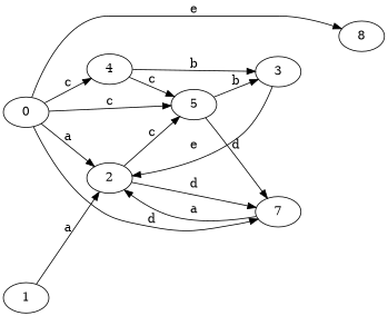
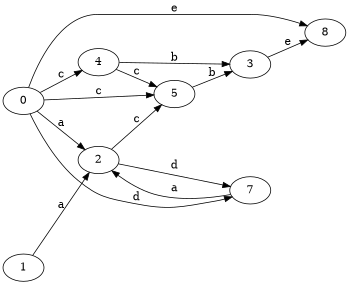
  strict digraph {
    rankdir=LR
    0
    2
    4
    5
    7
    8
    3
    1
    0 -> 2 [label=a]
    0 -> 4 [label=c]
    0 -> 5 [label=c]
    0 -> 7 [label=d]
    0 -> 8 [label=e]
    2 -> 5 [label=c]
    2 -> 7 [label=d]
    4 -> 5 [label=c]
    4 -> 3 [label=b]
-   5 -> 7 [label=d]
    5 -> 3 [label=b]
    7 -> 2 [label=a]
-   3 -> 2 [label=e]
+   3 -> 8 [label=e]
    1 -> 2 [label=a]
  }
